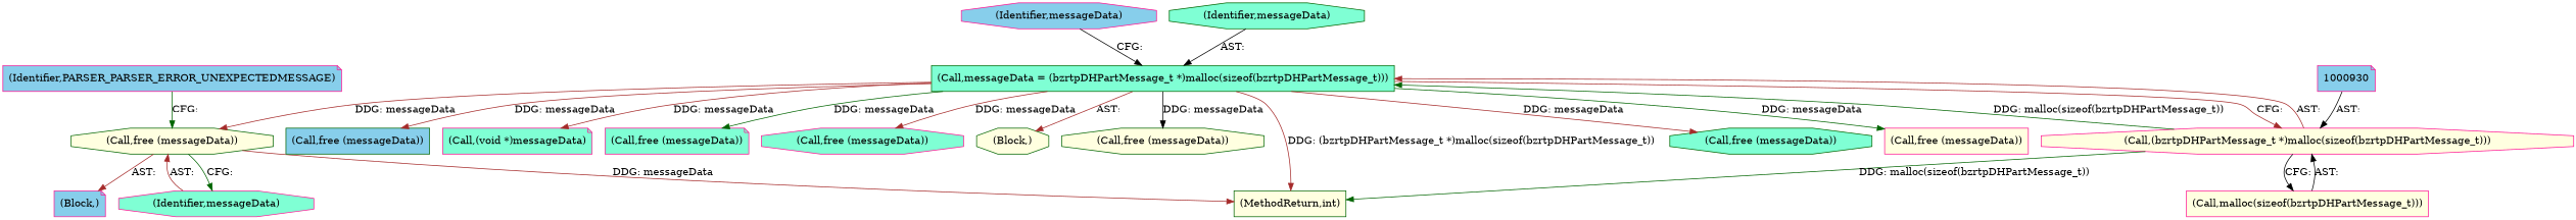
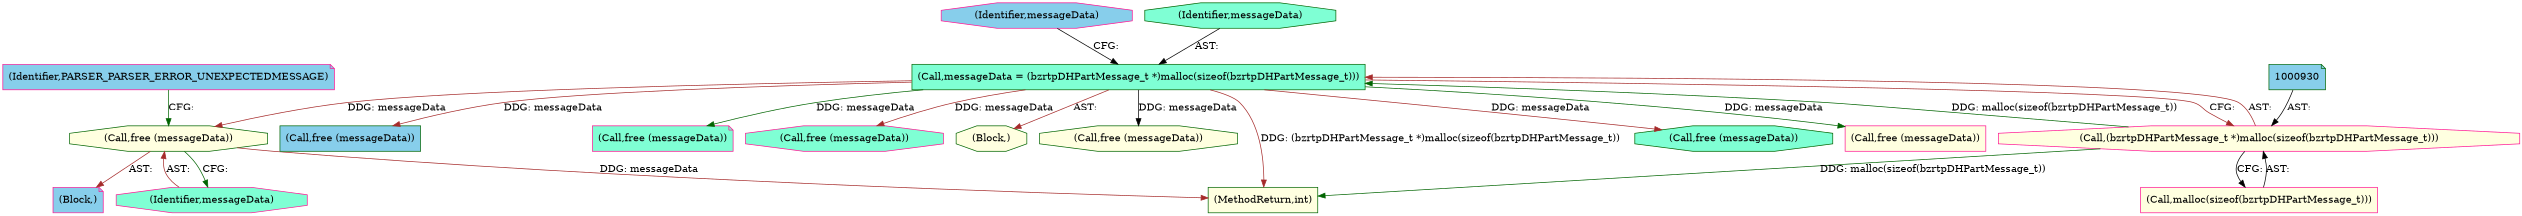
  digraph {
    node [color=deeppink fillcolor=lightyellow shape=octagon style=filled]
    edge [color=brown]
    n1 [color=darkgreen label="(Call,free (messageData))"]
    n2 [fillcolor=aquamarine label="(Identifier,messageData)"]
    n3 [color=darkgreen label="(MethodReturn,int)" shape=box]
    n4 [fillcolor=skyblue label="(Block,)" shape=note]
    n5 [color=darkgreen fillcolor=aquamarine label="(Call,messageData = (bzrtpDHPartMessage_t *)malloc(sizeof(bzrtpDHPartMessage_t)))" shape=box]
    n6 [label="(Call,(bzrtpDHPartMessage_t *)malloc(sizeof(bzrtpDHPartMessage_t)))"]
    n7 [color=darkgreen fillcolor=skyblue label="(Call,free (messageData))" shape=box]
-   n8 [fillcolor=aquamarine label="(Call,(void *)messageData)" shape=note]
    n9 [fillcolor=aquamarine label="(Call,free (messageData))" shape=note]
    n10 [fillcolor=aquamarine label="(Call,free (messageData))"]
    n11 [color=darkgreen label="(Block,)"]
    n12 [color=darkgreen label="(Call,free (messageData))"]
    n13 [color=darkgreen fillcolor=aquamarine label="(Call,free (messageData))"]
    n14 [label="(Call,free (messageData))" shape=box]
    n15 [label="(Call,malloc(sizeof(bzrtpDHPartMessage_t)))" shape=box]
    n16 [fillcolor=skyblue label="(Identifier,PARSER_PARSER_ERROR_UNEXPECTEDMESSAGE)" shape=note]
    n17 [fillcolor=skyblue label="(Identifier,messageData)"]
    n18 [color=darkgreen fillcolor=aquamarine label="(Identifier,messageData)"]
-   1000930 [fillcolor=skyblue shape=note]
+   1000930 [color=darkgreen fillcolor=skyblue shape=note]
    n1 -> n2 [color=darkgreen label="CFG: "]
    n1 -> n3 [label="DDG: messageData"]
    n1 -> n4 [label="AST: "]
    n2 -> n1 [label="AST: "]
    n5 -> n1 [label="DDG: messageData"]
    n5 -> n3 [label="DDG: (bzrtpDHPartMessage_t *)malloc(sizeof(bzrtpDHPartMessage_t))"]
    n5 -> n6 [label="CFG: "]
    n5 -> n7 [label="DDG: messageData"]
-   n5 -> n8 [label="DDG: messageData"]
    n5 -> n9 [color=darkgreen label="DDG: messageData"]
    n5 -> n10 [label="DDG: messageData"]
    n5 -> n11 [label="AST: "]
    n5 -> n12 [color=black label="DDG: messageData"]
    n5 -> n13 [label="DDG: messageData"]
    n5 -> n14 [color=darkgreen label="DDG: messageData"]
    n6 -> n3 [color=darkgreen label="DDG: malloc(sizeof(bzrtpDHPartMessage_t))"]
    n6 -> n5 [label="AST: "]
    n6 -> n5 [color=darkgreen label="DDG: malloc(sizeof(bzrtpDHPartMessage_t))"]
    n6 -> n15 [color=black label="CFG: "]
    n15 -> n6 [color=black label="AST: "]
    n16 -> n1 [color=darkgreen label="CFG: "]
    n17 -> n5 [color=black label="CFG: "]
    n18 -> n5 [color=black label="AST: "]
    1000930 -> n6 [color=black label="AST: "]
  }
